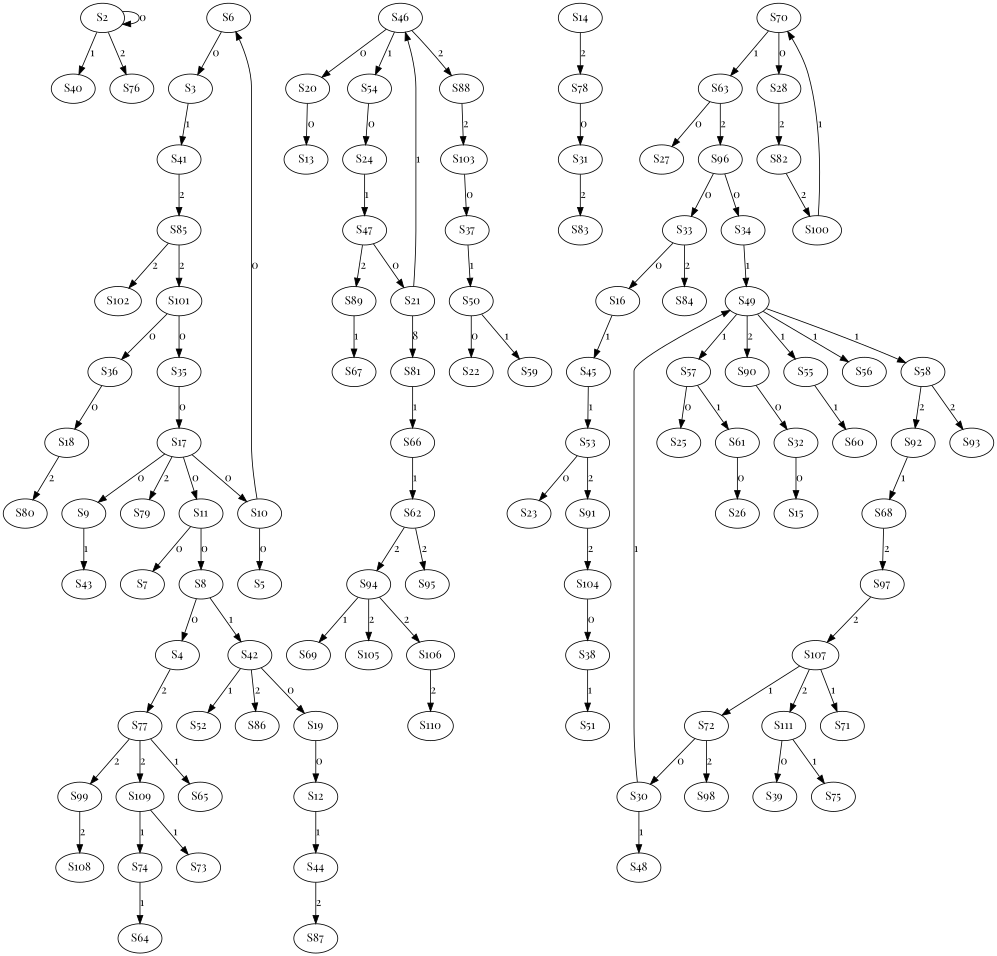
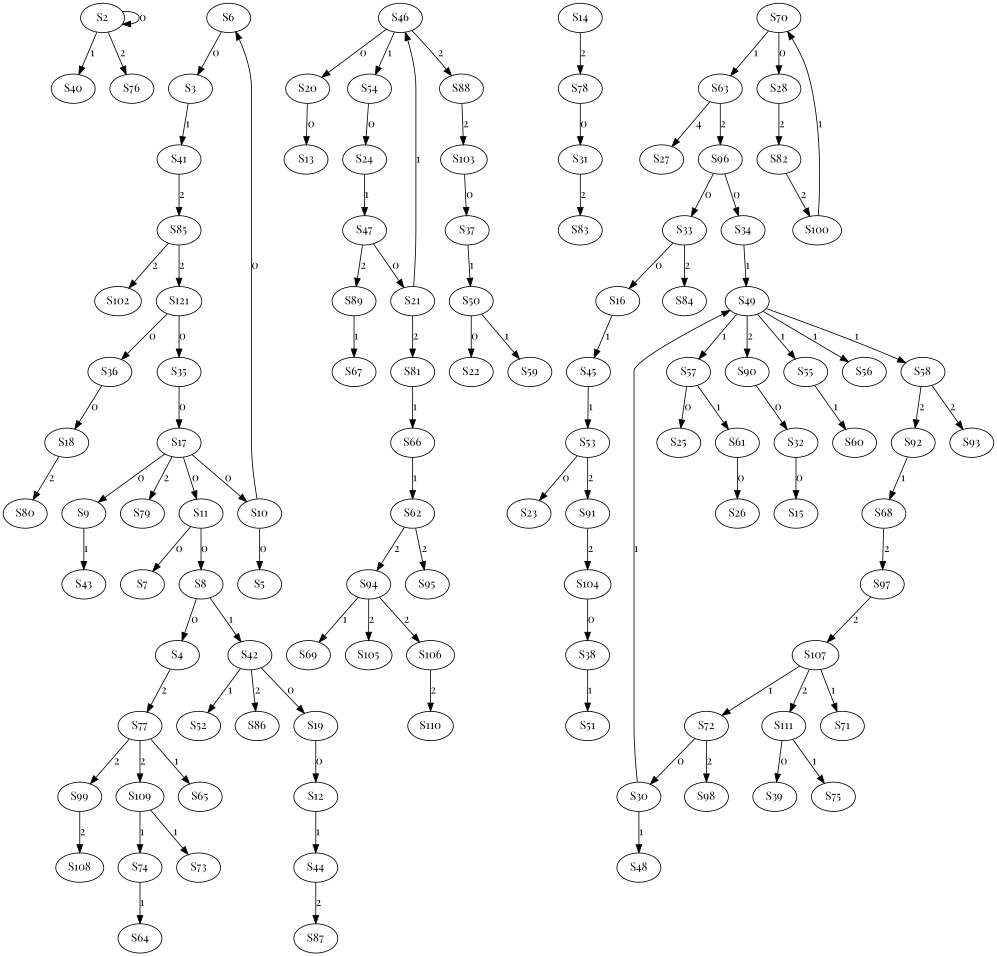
  strict digraph {
    fontname="Playfair Display"
    node [fontname="Playfair Display"]
    edge [fontname="Playfair Display"]
    S2
    S40
    S76
    S6
    S3
    S41
    S85
    S8
    S4
    S42
    S77
    S19
    S52
    S86
    S65
    S99
    S109
    S10
    S5
    S11
    S7
    S17
    S9
    S79
    S43
    S12
    S44
    S87
    S20
    S13
    S14
    S78
    S31
    S32
    S15
    S33
    S16
    S84
    S45
    S53
    S35
    S36
    S18
    S80
    S46
    S54
    S88
    S24
    S103
    S47
    S21
    S89
    S81
    S67
    S66
    S50
    S22
    S59
    S23
    S91
    S104
    S57
    S25
    S61
    S26
    S63
    S27
    S96
    S34
    S70
    S28
    S82
    S100
    S72
    S30
    S98
    S48
    S49
    S90
    S55
    S56
    S58
    S83
-   S101
+   S101 [label=S121]
    S37
    S38
    S51
    S111
    S39
    S75
    S102
    S60
    S92
    S93
    S68
    S62
    S94
    S95
    S69
    S105
    S106
    S74
    S64
    S108
    S97
    S107
    S110
    S71
    S73
    S2 -> S2 [label=0]
    S2 -> S40 [label=1]
    S2 -> S76 [label=2]
    S6 -> S3 [label=0]
    S3 -> S41 [label=1]
    S41 -> S85 [label=2]
    S85 -> S101 [label=2]
    S85 -> S102 [label=2]
    S8 -> S4 [label=0]
    S8 -> S42 [label=1]
    S4 -> S77 [label=2]
    S42 -> S19 [label=0]
    S42 -> S52 [label=1]
    S42 -> S86 [label=2]
    S77 -> S65 [label=1]
    S77 -> S99 [label=2]
    S77 -> S109 [label=2]
    S19 -> S12 [label=0]
    S99 -> S108 [label=2]
    S109 -> S74 [label=1]
    S109 -> S73 [label=1]
    S10 -> S6 [label=0]
    S10 -> S5 [label=0]
    S11 -> S8 [label=0]
    S11 -> S7 [label=0]
    S17 -> S10 [label=0]
    S17 -> S11 [label=0]
    S17 -> S9 [label=0]
    S17 -> S79 [label=2]
    S9 -> S43 [label=1]
    S12 -> S44 [label=1]
    S44 -> S87 [label=2]
    S20 -> S13 [label=0]
    S14 -> S78 [label=2]
    S78 -> S31 [label=0]
    S31 -> S83 [label=2]
    S32 -> S15 [label=0]
    S33 -> S16 [label=0]
    S33 -> S84 [label=2]
    S16 -> S45 [label=1]
    S45 -> S53 [label=1]
    S53 -> S23 [label=0]
    S53 -> S91 [label=2]
    S35 -> S17 [label=0]
    S36 -> S18 [label=0]
    S18 -> S80 [label=2]
    S46 -> S20 [label=0]
    S46 -> S54 [label=1]
    S46 -> S88 [label=2]
    S54 -> S24 [label=0]
    S88 -> S103 [label=2]
    S24 -> S47 [label=1]
    S103 -> S37 [label=0]
    S47 -> S21 [label=0]
    S47 -> S89 [label=2]
    S21 -> S46 [label=1]
-   S21 -> S81 [label=8]
+   S21 -> S81 [label=2]
    S89 -> S67 [label=1]
    S81 -> S66 [label=1]
    S66 -> S62 [label=1]
    S50 -> S22 [label=0]
    S50 -> S59 [label=1]
    S91 -> S104 [label=2]
    S104 -> S38 [label=0]
    S57 -> S25 [label=0]
    S57 -> S61 [label=1]
    S61 -> S26 [label=0]
-   S63 -> S27 [label=0]
+   S63 -> S27 [label=4]
    S63 -> S96 [label=2]
    S96 -> S33 [label=0]
    S96 -> S34 [label=0]
    S34 -> S49 [label=1]
    S70 -> S63 [label=1]
    S70 -> S28 [label=0]
    S28 -> S82 [label=2]
    S82 -> S100 [label=2]
    S100 -> S70 [label=1]
    S72 -> S30 [label=0]
    S72 -> S98 [label=2]
    S30 -> S48 [label=1]
    S30 -> S49 [label=1]
    S49 -> S57 [label=1]
    S49 -> S90 [label=2]
    S49 -> S55 [label=1]
    S49 -> S56 [label=1]
    S49 -> S58 [label=1]
    S90 -> S32 [label=0]
    S55 -> S60 [label=1]
    S58 -> S92 [label=2]
    S58 -> S93 [label=2]
    S101 -> S35 [label=0]
    S101 -> S36 [label=0]
    S37 -> S50 [label=1]
    S38 -> S51 [label=1]
    S111 -> S39 [label=0]
    S111 -> S75 [label=1]
    S92 -> S68 [label=1]
    S68 -> S97 [label=2]
    S62 -> S94 [label=2]
    S62 -> S95 [label=2]
    S94 -> S69 [label=1]
    S94 -> S105 [label=2]
    S94 -> S106 [label=2]
    S106 -> S110 [label=2]
    S74 -> S64 [label=1]
    S97 -> S107 [label=2]
    S107 -> S72 [label=1]
    S107 -> S111 [label=2]
    S107 -> S71 [label=1]
  }
